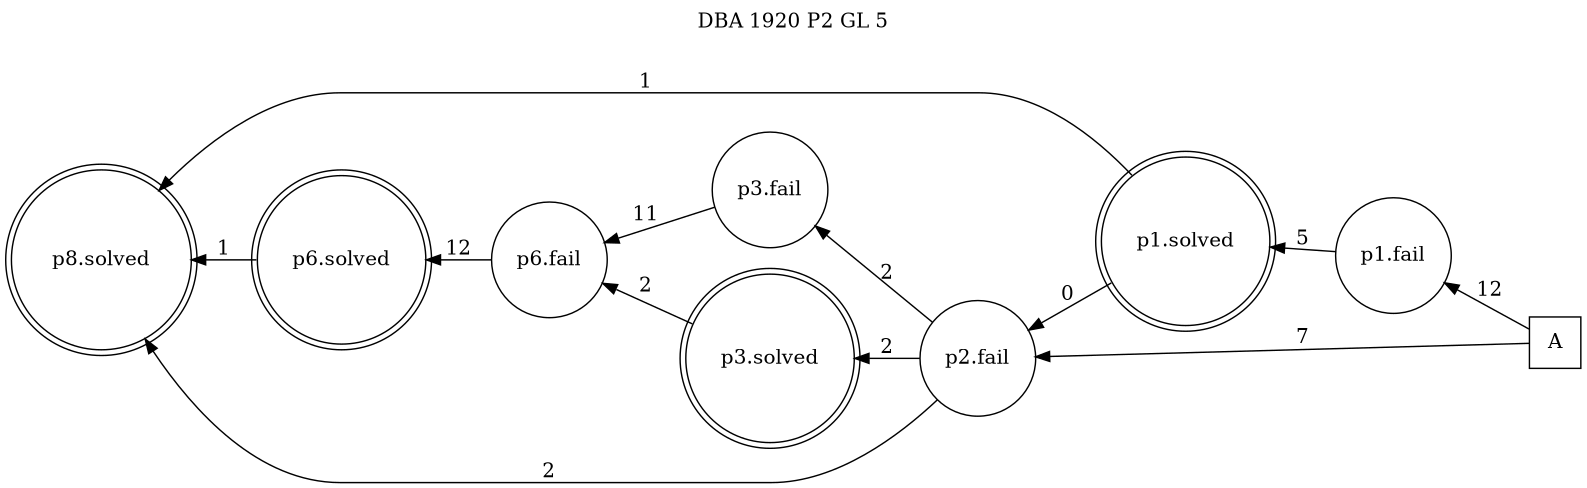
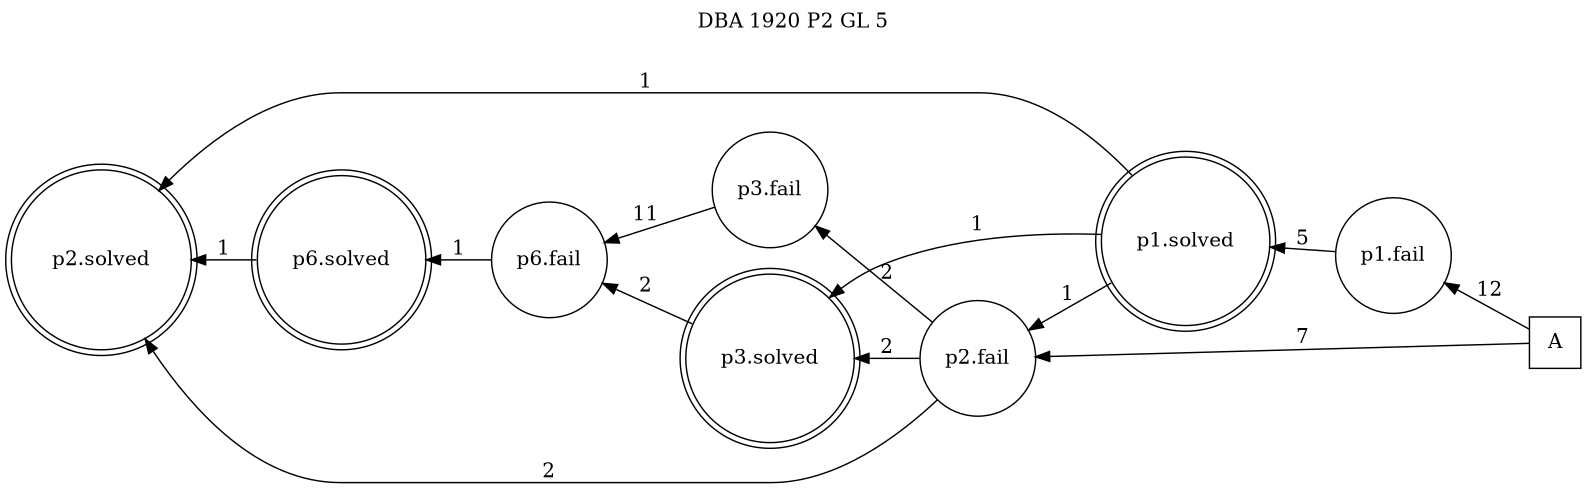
  digraph {
    label=" DBA 1920 P2 GL 5 "
    labelloc=tl
    rankdir=RL
    node [shape=circle]
    n1 [label=A shape=square]
    n2 [label="p1.fail"]
    n3 [label="p2.fail"]
    n4 [label="p1.solved" shape=doublecircle]
    n5 [label="p3.fail"]
-   n6 [label="p8.solved" shape=doublecircle]
+   n6 [label="p2.solved" shape=doublecircle]
    n7 [label="p3.solved" shape=doublecircle]
    n8 [label="p6.fail"]
    n9 [label="p6.solved" shape=doublecircle]
    n1 -> n2 [label=12]
    n1 -> n3 [label=7]
    n2 -> n4 [label=5]
    n3 -> n5 [label=2]
    n3 -> n6 [label=2]
    n3 -> n7 [label=2]
-   n4 -> n3 [label=0]
+   n4 -> n3 [label=1]
    n4 -> n6 [label=1]
+   n4 -> n7 [label=1]
    n5 -> n8 [label=11]
    n7 -> n8 [label=2]
-   n8 -> n9 [label=12]
+   n8 -> n9 [label=1]
    n9 -> n6 [label=1]
  }
